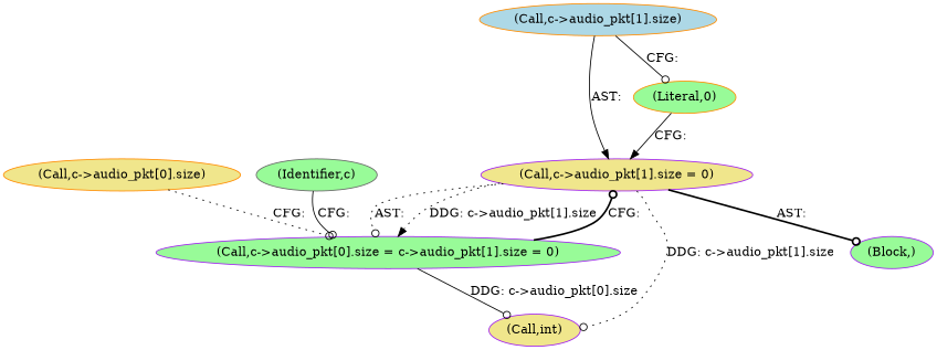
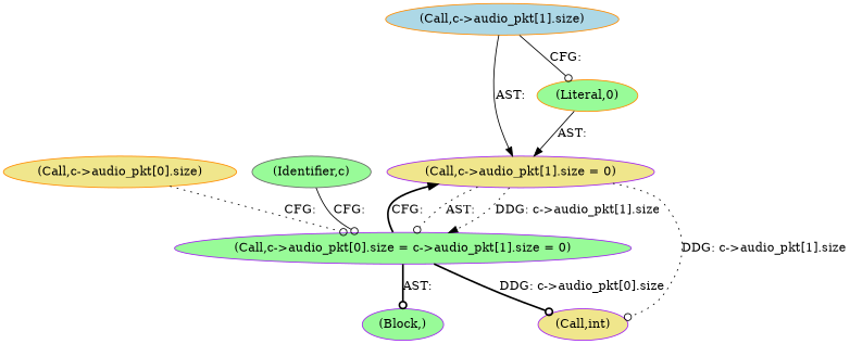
  digraph {
    node [color=purple fillcolor=palegreen style=filled]
    edge [arrowhead=odot style=solid]
    n1 [fillcolor=khaki label="(Call,c->audio_pkt[1].size = 0)"]
    n2 [label="(Call,c->audio_pkt[0].size = c->audio_pkt[1].size = 0)"]
    n3 [fillcolor=khaki label="(Call,int)"]
    n4 [label="(Block,)"]
    n5 [color=darkorange label="(Literal,0)"]
    n6 [color=darkorange fillcolor=khaki label="(Call,c->audio_pkt[0].size)"]
    n7 [color=gray40 label="(Identifier,c)"]
    n8 [color=darkorange fillcolor=lightblue label="(Call,c->audio_pkt[1].size)"]
    n1 -> n2 [label="AST: " style=dotted]
    n1 -> n2 [arrowhead=normal label="DDG: c->audio_pkt[1].size" style=dotted]
    n1 -> n3 [label="DDG: c->audio_pkt[1].size" style=dotted]
-   n2 -> n1 [label="CFG: " style=bold]
-   n2 -> n3 [label="DDG: c->audio_pkt[0].size"]
-   n1 -> n4 [label="AST: " style=bold]
-   n5 -> n1 [arrowhead=normal label="CFG: "]
+   n2 -> n1 [arrowhead=normal label="CFG: " style=bold]
+   n2 -> n3 [label="DDG: c->audio_pkt[0].size" style=bold]
+   n2 -> n4 [label="AST: " style=bold]
+   n5 -> n1 [arrowhead=normal label="AST: "]
    n6 -> n2 [label="CFG: " style=dotted]
    n7 -> n2 [label="CFG: "]
    n8 -> n1 [arrowhead=normal label="AST: "]
    n8 -> n5 [label="CFG: "]
  }
